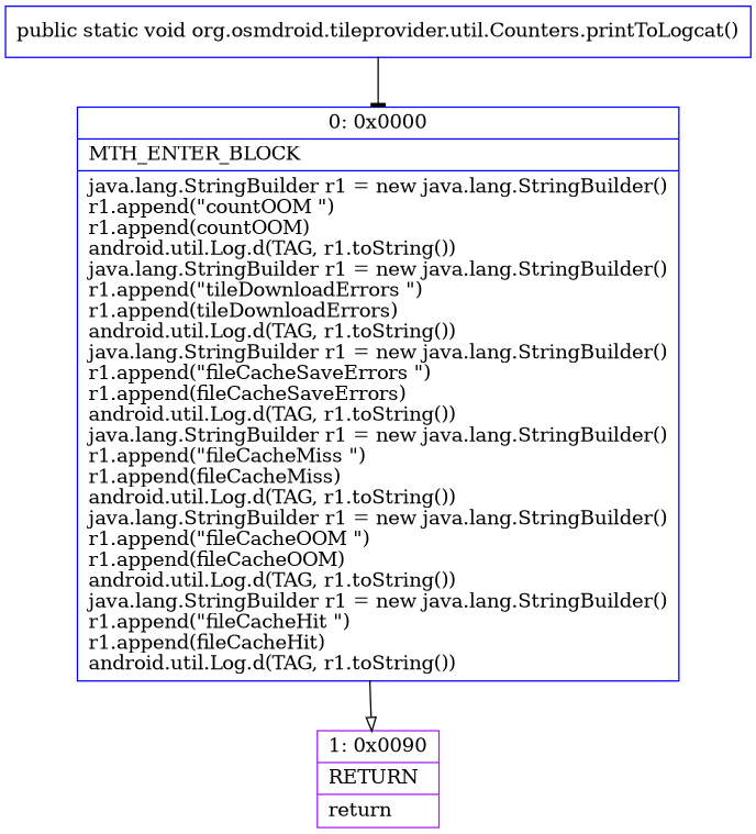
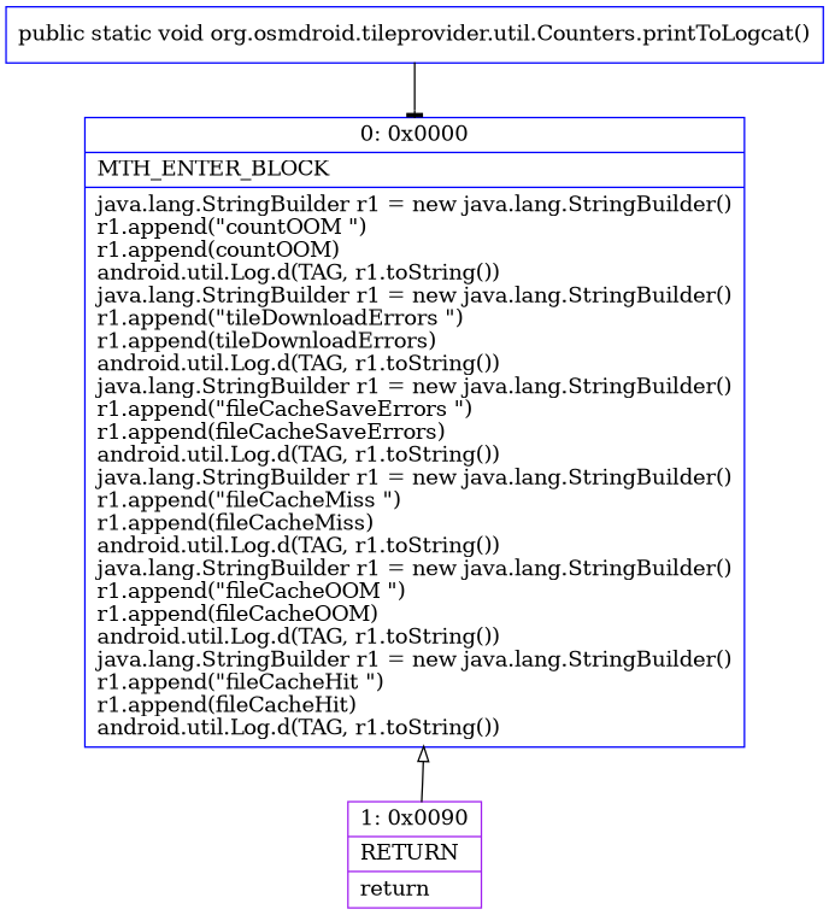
  digraph {
    node [shape=record style=filled fillcolor=white color=blue]
    n1 [label="{0\:\ 0x0000|MTH_ENTER_BLOCK\l|java.lang.StringBuilder r1 = new java.lang.StringBuilder()\lr1.append(\"countOOM \")\lr1.append(countOOM)\landroid.util.Log.d(TAG, r1.toString())\ljava.lang.StringBuilder r1 = new java.lang.StringBuilder()\lr1.append(\"tileDownloadErrors \")\lr1.append(tileDownloadErrors)\landroid.util.Log.d(TAG, r1.toString())\ljava.lang.StringBuilder r1 = new java.lang.StringBuilder()\lr1.append(\"fileCacheSaveErrors \")\lr1.append(fileCacheSaveErrors)\landroid.util.Log.d(TAG, r1.toString())\ljava.lang.StringBuilder r1 = new java.lang.StringBuilder()\lr1.append(\"fileCacheMiss \")\lr1.append(fileCacheMiss)\landroid.util.Log.d(TAG, r1.toString())\ljava.lang.StringBuilder r1 = new java.lang.StringBuilder()\lr1.append(\"fileCacheOOM \")\lr1.append(fileCacheOOM)\landroid.util.Log.d(TAG, r1.toString())\ljava.lang.StringBuilder r1 = new java.lang.StringBuilder()\lr1.append(\"fileCacheHit \")\lr1.append(fileCacheHit)\landroid.util.Log.d(TAG, r1.toString())\l}"]
    n2 [label="{1\:\ 0x0090|RETURN\l|return\l}" color=purple]
    n3 [label="{public static void org.osmdroid.tileprovider.util.Counters.printToLogcat() }"]
-   n1 -> n2 [arrowhead=onormal]
+   n2 -> n1 [arrowhead=onormal]
    n3 -> n1 [arrowhead=tee]
  }
